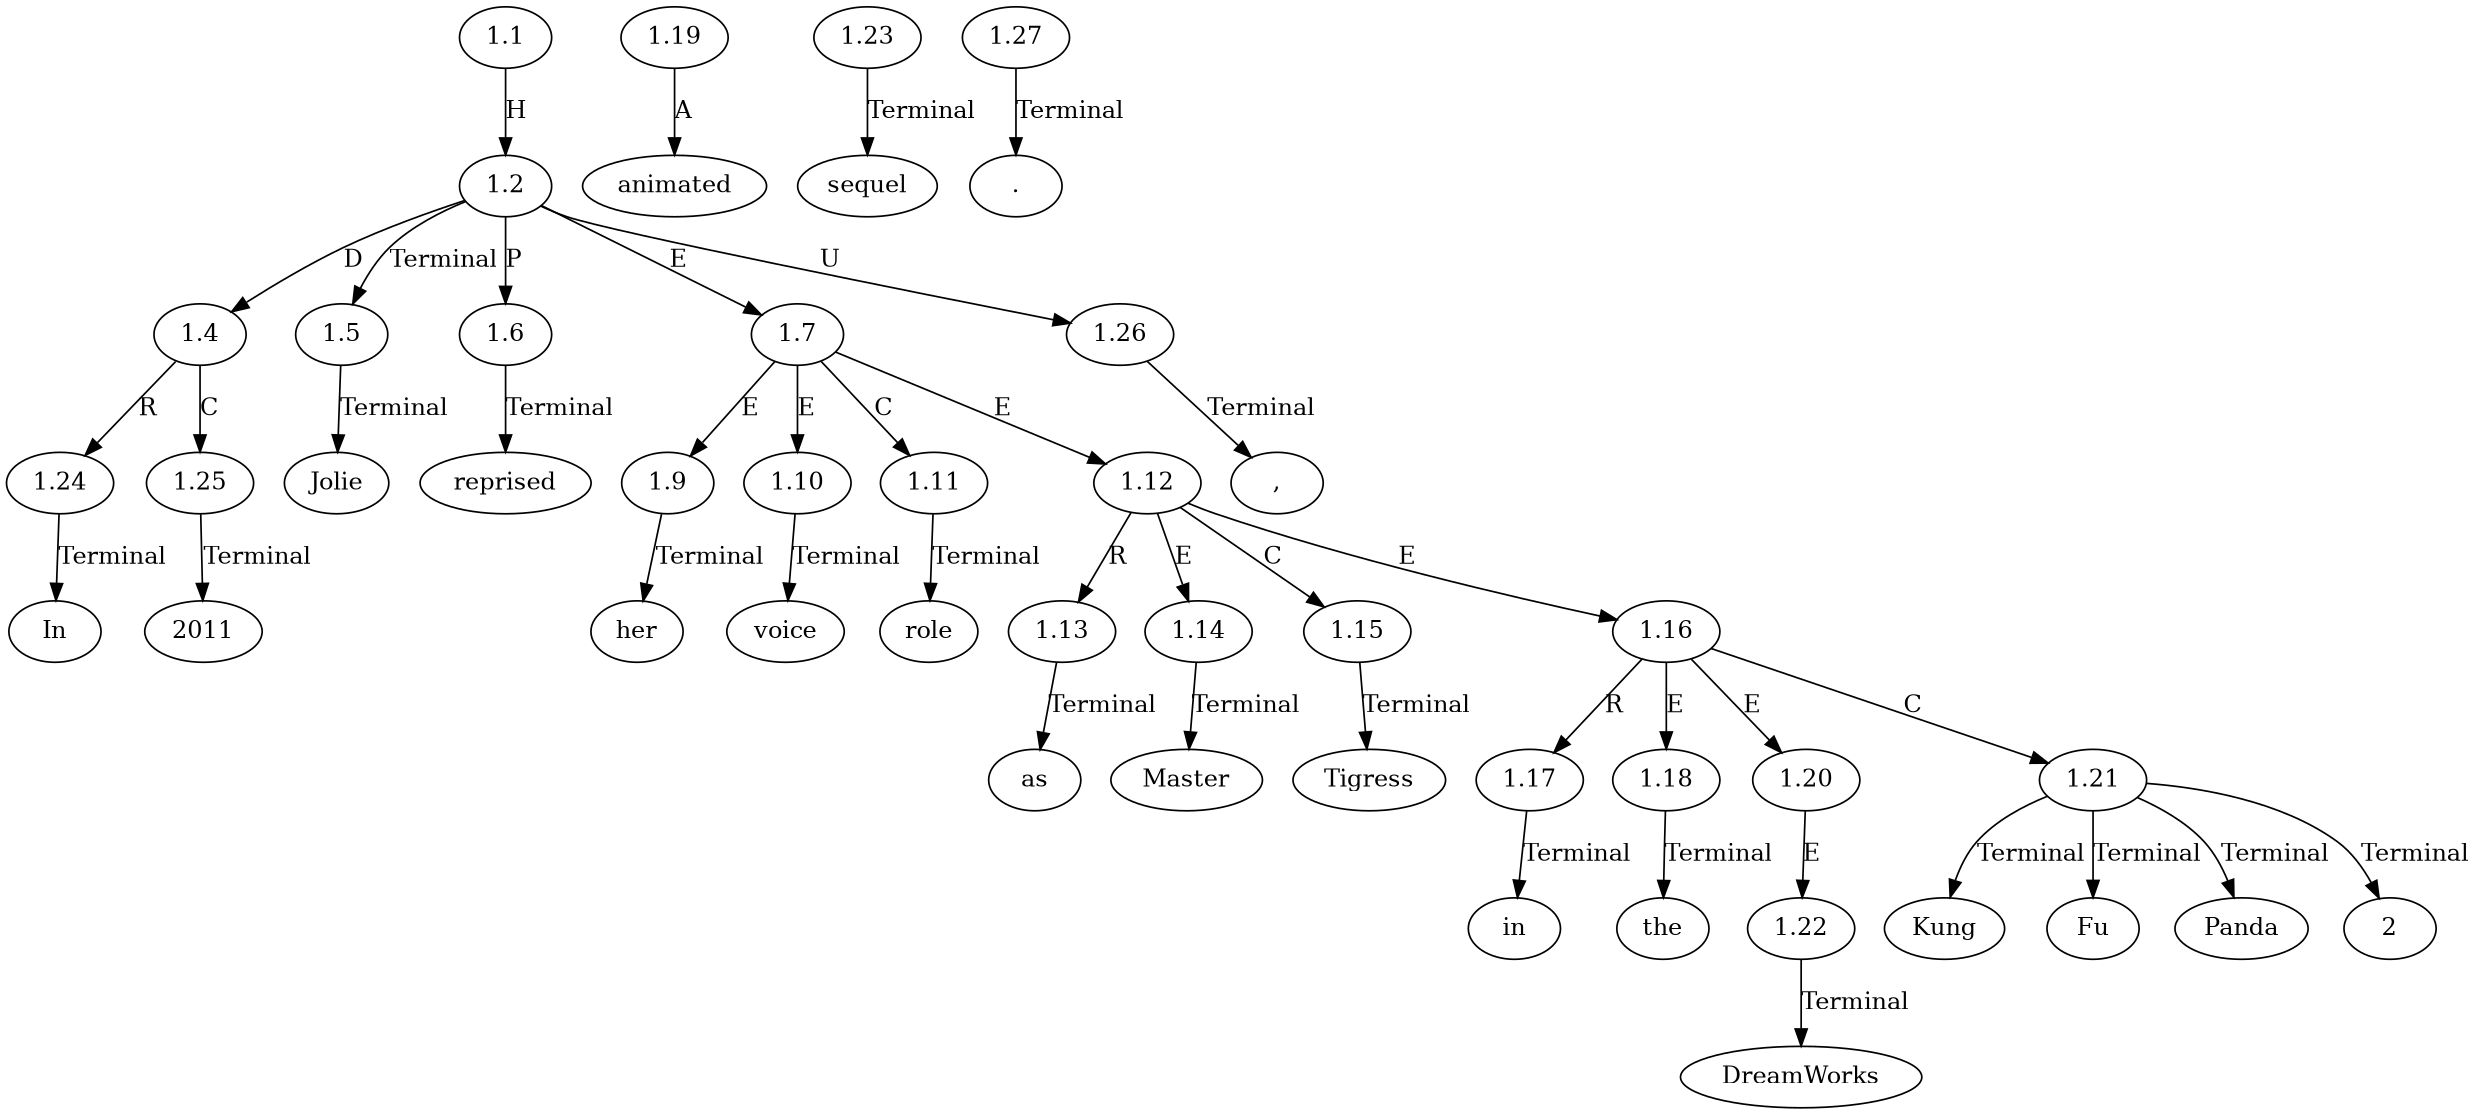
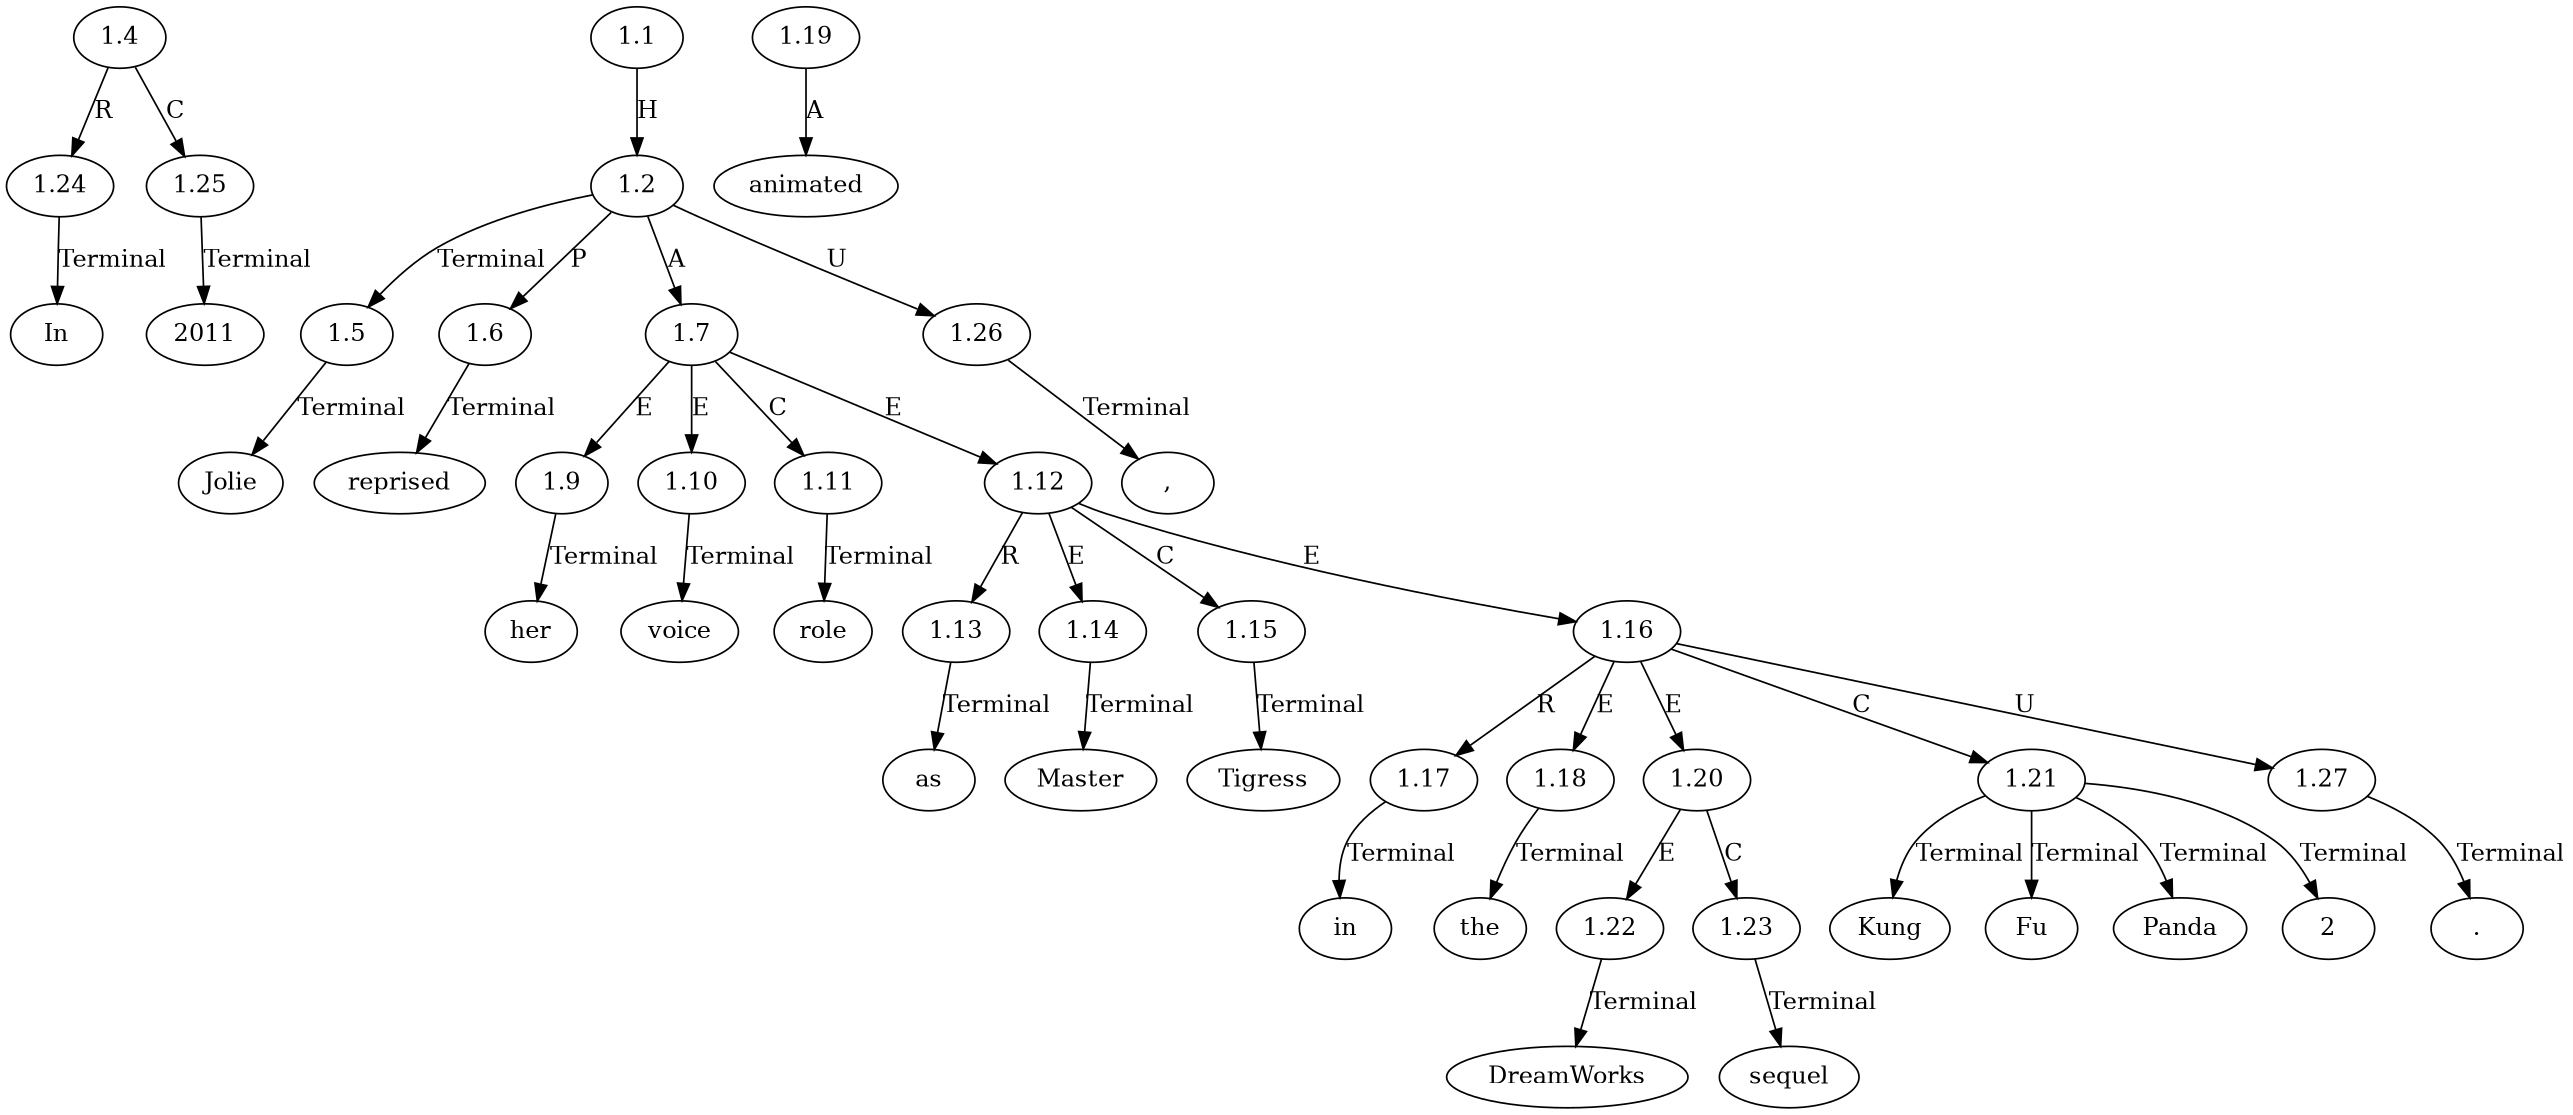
  digraph {
    node [ordering=out]
    edge [ordering=out]
    n1 [label=In]
    n2 [label=Master]
    n3 [label=Tigress]
    n4 [label=in]
    n5 [label=the]
    n6 [label=animated]
    n7 [label=DreamWorks]
    n8 [label=sequel]
    n9 [label=Kung]
    n10 [label=Fu]
    n11 [label=Panda]
    n12 [label=2011]
    n13 [label=2]
    n14 [label="."]
    n15 [label=","]
    n16 [label=Jolie]
    n17 [label=reprised]
    n18 [label=her]
    n19 [label=voice]
    n20 [label=role]
    n21 [label=as]
    n22 [label=1.1]
    n23 [label=1.2]
    n24 [label=1.4]
    n25 [label=1.5]
    n26 [label=1.6]
    n27 [label=1.7]
    n28 [label=1.26]
    n29 [label=1.24]
    n30 [label=1.25]
    n31 [label=1.9]
    n32 [label=1.10]
    n33 [label=1.11]
    n34 [label=1.12]
    n35 [label=1.13]
    n36 [label=1.14]
    n37 [label=1.15]
    n38 [label=1.16]
    n39 [label=1.17]
    n40 [label=1.18]
    n41 [label=1.20]
    n42 [label=1.21]
    n43 [label=1.27]
    n44 [label=1.19]
    n45 [label=1.22]
    n46 [label=1.23]
    n22 -> n23 [label=H]
-   n23 -> n24 [label=D]
    n23 -> n25 [label=Terminal]
    n23 -> n26 [label=P]
-   n23 -> n27 [label=E]
+   n23 -> n27 [label=A]
    n23 -> n28 [label=U]
    n24 -> n29 [label=R]
    n24 -> n30 [label=C]
    n25 -> n16 [label=Terminal]
    n26 -> n17 [label=Terminal]
    n27 -> n31 [label=E]
    n27 -> n32 [label=E]
    n27 -> n33 [label=C]
    n27 -> n34 [label=E]
    n28 -> n15 [label=Terminal]
    n29 -> n1 [label=Terminal]
    n30 -> n12 [label=Terminal]
    n31 -> n18 [label=Terminal]
    n32 -> n19 [label=Terminal]
    n33 -> n20 [label=Terminal]
    n34 -> n35 [label=R]
    n34 -> n36 [label=E]
    n34 -> n37 [label=C]
    n34 -> n38 [label=E]
    n35 -> n21 [label=Terminal]
    n36 -> n2 [label=Terminal]
    n37 -> n3 [label=Terminal]
    n38 -> n39 [label=R]
    n38 -> n40 [label=E]
    n38 -> n41 [label=E]
    n38 -> n42 [label=C]
+   n38 -> n43 [label=U]
    n39 -> n4 [label=Terminal]
    n40 -> n5 [label=Terminal]
    n41 -> n45 [label=E]
+   n41 -> n46 [label=C]
    n42 -> n9 [label=Terminal]
    n42 -> n10 [label=Terminal]
    n42 -> n11 [label=Terminal]
    n42 -> n13 [label=Terminal]
    n43 -> n14 [label=Terminal]
    n44 -> n6 [label=A]
    n45 -> n7 [label=Terminal]
    n46 -> n8 [label=Terminal]
  }
